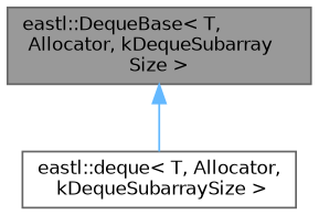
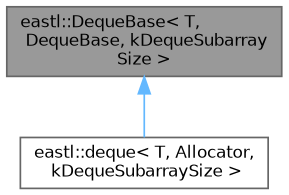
  digraph {
    node [color=gray40 fontname=Helvetica fontsize=10 shape=box style=filled]
-   n1 [fillcolor=grey60 fontcolor=black height=0.2 label="eastl::DequeBase\< T,\l Allocator, kDequeSubarray\lSize \>" width=0.4]
+   n1 [fillcolor=grey60 fontcolor=black height=0.2 label="eastl::DequeBase\< T,\l DequeBase, kDequeSubarray\lSize \>" width=0.4]
    n2 [fillcolor=white height=0.2 label="eastl::deque\< T, Allocator,\l kDequeSubarraySize \>" width=0.4]
    n1 -> n2 [color=steelblue1 dir=back fontname=Helvetica fontsize=10 labelfontname=Helvetica labelfontsize=10 style=solid]
  }
